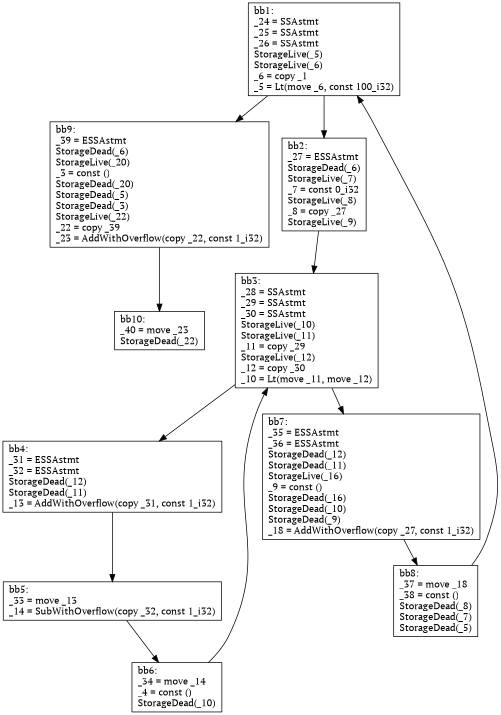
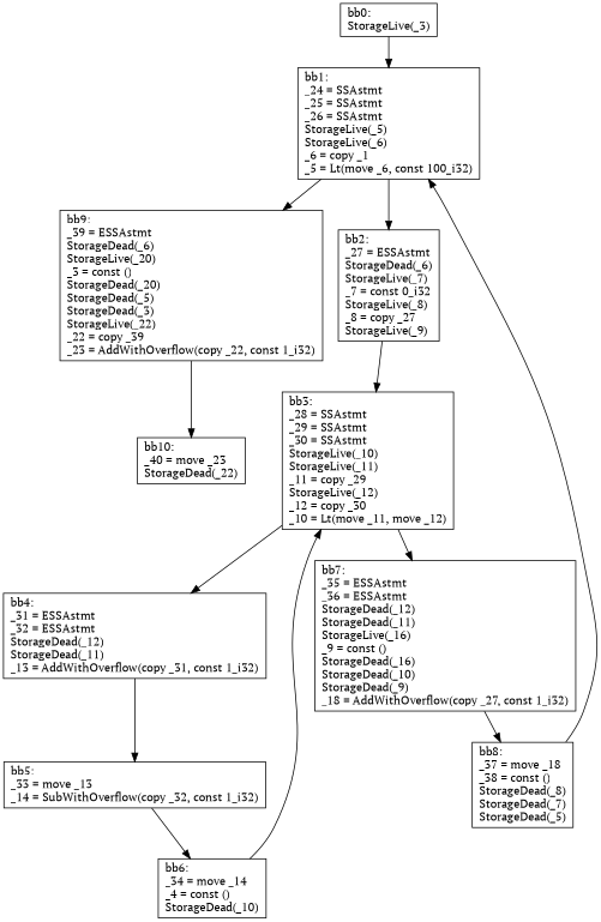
  digraph {
    fontname="PT Serif"
    node [shape=box fontname="PT Serif"]
    edge [fontname="PT Serif"]
+   n1 [label="bb0:\lStorageLive(_3)\l"]
    n2 [label="bb1:\l_24 = SSAstmt\l_25 = SSAstmt\l_26 = SSAstmt\lStorageLive(_5)\lStorageLive(_6)\l_6 = copy _1\l_5 = Lt(move _6, const 100_i32)\l"]
    n3 [label="bb9:\l_39 = ESSAstmt\lStorageDead(_6)\lStorageLive(_20)\l_3 = const ()\lStorageDead(_20)\lStorageDead(_5)\lStorageDead(_3)\lStorageLive(_22)\l_22 = copy _39\l_23 = AddWithOverflow(copy _22, const 1_i32)\l"]
    n4 [label="bb2:\l_27 = ESSAstmt\lStorageDead(_6)\lStorageLive(_7)\l_7 = const 0_i32\lStorageLive(_8)\l_8 = copy _27\lStorageLive(_9)\l"]
    n5 [label="bb10:\l_40 = move _23\lStorageDead(_22)\l"]
    n6 [label="bb3:\l_28 = SSAstmt\l_29 = SSAstmt\l_30 = SSAstmt\lStorageLive(_10)\lStorageLive(_11)\l_11 = copy _29\lStorageLive(_12)\l_12 = copy _30\l_10 = Lt(move _11, move _12)\l"]
    n7 [label="bb7:\l_35 = ESSAstmt\l_36 = ESSAstmt\lStorageDead(_12)\lStorageDead(_11)\lStorageLive(_16)\l_9 = const ()\lStorageDead(_16)\lStorageDead(_10)\lStorageDead(_9)\l_18 = AddWithOverflow(copy _27, const 1_i32)\l"]
    n8 [label="bb4:\l_31 = ESSAstmt\l_32 = ESSAstmt\lStorageDead(_12)\lStorageDead(_11)\l_13 = AddWithOverflow(copy _31, const 1_i32)\l"]
    n9 [label="bb8:\l_37 = move _18\l_38 = const ()\lStorageDead(_8)\lStorageDead(_7)\lStorageDead(_5)\l"]
    n10 [label="bb5:\l_33 = move _13\l_14 = SubWithOverflow(copy _32, const 1_i32)\l"]
    n11 [label="bb6:\l_34 = move _14\l_4 = const ()\lStorageDead(_10)\l"]
+   n1 -> n2
    n2 -> n3
    n2 -> n4
    n3 -> n5
    n4 -> n6
    n6 -> n7
    n6 -> n8
    n7 -> n9
    n8 -> n10
    n9 -> n2
    n10 -> n11
    n11 -> n6
  }
